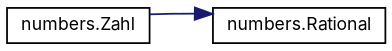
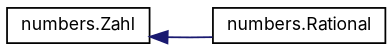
  digraph {
    rankdir=LR
    fontname=Inter
    node [color=black fillcolor=white fontname=Inter fontsize=10 shape=record style=filled]
    n1 [height=0.2 label="numbers.Zahl" width=0.4]
    n2 [height=0.2 label="numbers.Rational" width=0.4]
-   n2 -> n1 [color=midnightblue dir=back fontname=Inter fontsize=10 labelfontname=Helvetica labelfontsize=10 style=solid]
+   n1 -> n2 [color=midnightblue dir=back fontname=Inter fontsize=10 labelfontname=Helvetica labelfontsize=10 style=solid]
  }
